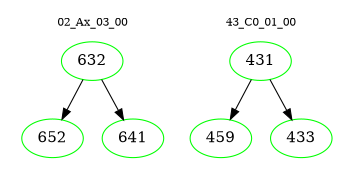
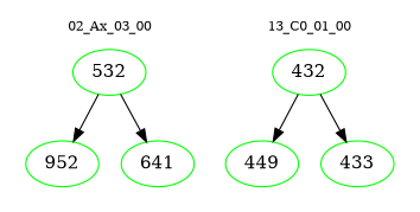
  digraph {
    node [color=green]
    edge [color=black]
-   n1 [label=632]
-   n2 [label=652]
+   n1 [label=532]
+   n2 [label=952]
    n3 [label=641]
-   n4 [label=431]
-   n5 [label=459]
+   n4 [label=432]
+   n5 [label=449]
    n6 [label=433]
    subgraph cluster_1 {
      color=white
      fontsize=10
      label="02_Ax_03_00"
      n1
      n2
      n3
    }
    subgraph cluster_2 {
      color=white
      fontsize=10
-     label="43_C0_01_00"
+     label="13_C0_01_00"
      n4
      n5
      n6
    }
    n1 -> n2
    n1 -> n3
    n4 -> n5
    n4 -> n6
  }
